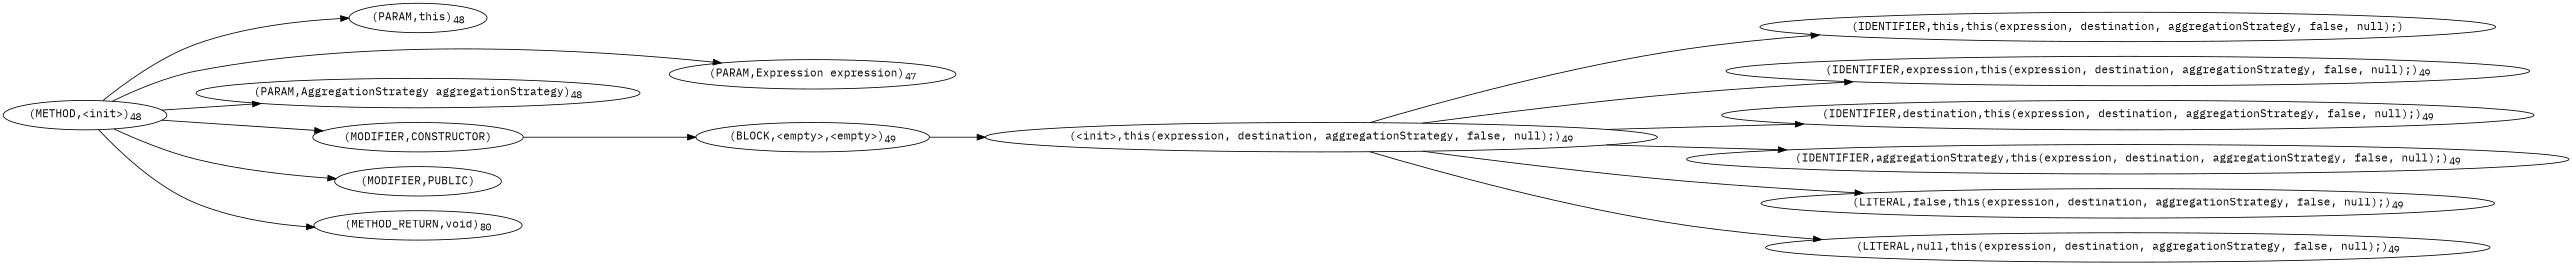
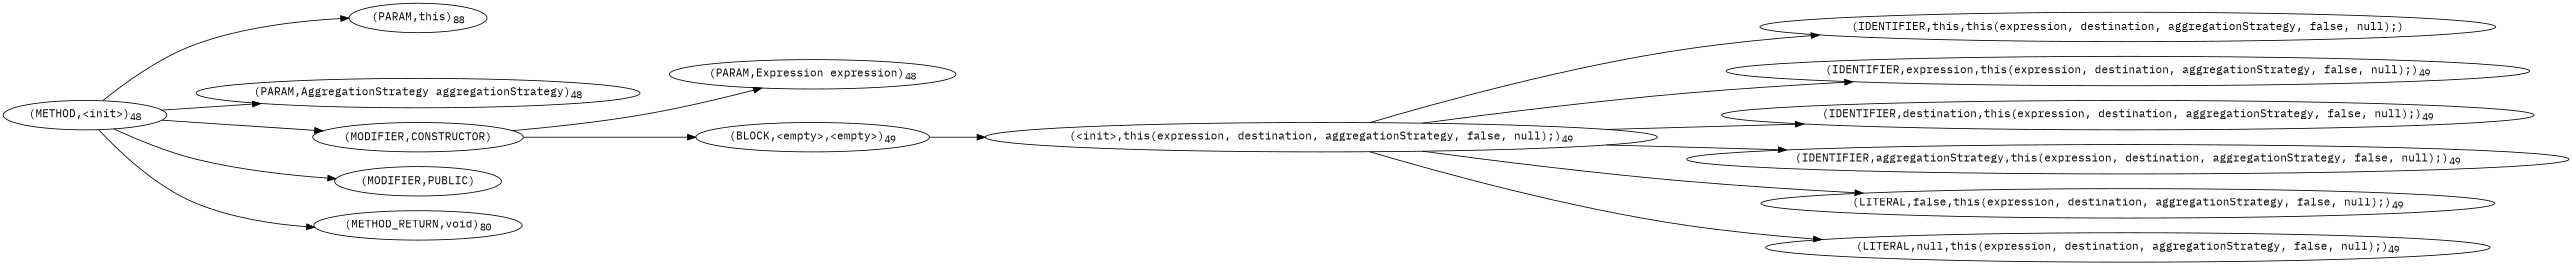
  digraph {
    fontname="IBM Plex Mono"
    rankdir=LR
    node [fontname="IBM Plex Mono"]
    edge [fontname="IBM Plex Mono"]
    n1 [label=<(METHOD,&lt;init&gt;)<SUB>48</SUB>>]
-   n2 [label=<(PARAM,this)<SUB>48</SUB>>]
-   n3 [label=<(PARAM,Expression expression)<SUB>47</SUB>>]
+   n2 [label=<(PARAM,this)<SUB>88</SUB>>]
+   n3 [label=<(PARAM,Expression expression)<SUB>48</SUB>>]
    n4 [label=<(PARAM,AggregationStrategy aggregationStrategy)<SUB>48</SUB>>]
    n5 [label=<(MODIFIER,CONSTRUCTOR)>]
    n6 [label=<(MODIFIER,PUBLIC)>]
    n7 [label=<(METHOD_RETURN,void)<SUB>80</SUB>>]
    n8 [label=<(BLOCK,&lt;empty&gt;,&lt;empty&gt;)<SUB>49</SUB>>]
    n9 [label=<(&lt;init&gt;,this(expression, destination, aggregationStrategy, false, null);)<SUB>49</SUB>>]
    n10 [label=<(IDENTIFIER,this,this(expression, destination, aggregationStrategy, false, null);)>]
    n11 [label=<(IDENTIFIER,expression,this(expression, destination, aggregationStrategy, false, null);)<SUB>49</SUB>>]
    n12 [label=<(IDENTIFIER,destination,this(expression, destination, aggregationStrategy, false, null);)<SUB>49</SUB>>]
    n13 [label=<(IDENTIFIER,aggregationStrategy,this(expression, destination, aggregationStrategy, false, null);)<SUB>49</SUB>>]
    n14 [label=<(LITERAL,false,this(expression, destination, aggregationStrategy, false, null);)<SUB>49</SUB>>]
    n15 [label=<(LITERAL,null,this(expression, destination, aggregationStrategy, false, null);)<SUB>49</SUB>>]
    n1 -> n2
-   n1 -> n3
+   n5 -> n3
    n1 -> n4
    n1 -> n5
    n1 -> n6
    n1 -> n7
    n5 -> n8
    n8 -> n9
    n9 -> n10
    n9 -> n11
    n9 -> n12
    n9 -> n13
    n9 -> n14
    n9 -> n15
  }
